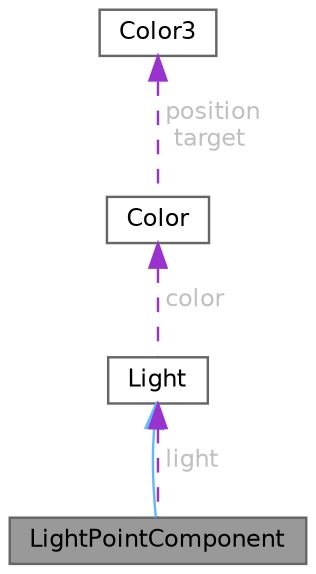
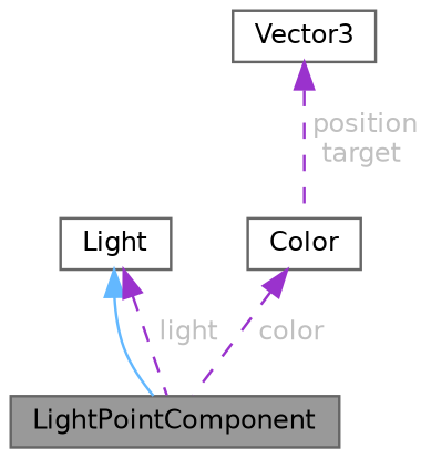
  digraph {
    node [color=gray40 fillcolor=white fontname=Helvetica fontsize=10 shape=box style=filled]
    edge [color=darkorchid3 dir=back fontname=Helvetica fontsize=10 labelfontname=Helvetica labelfontsize=10 style=dashed fontcolor=grey]
    n1 [fillcolor=grey60 fontcolor=black height=0.2 label=LightPointComponent width=0.4]
    n2 [height=0.2 label=Light width=0.4]
-   n3 [height=0.2 label=Color3 width=0.4]
+   n3 [height=0.2 label=Vector3 width=0.4]
    n4 [height=0.2 label=Color width=0.4]
    n2 -> n1 [color=steelblue1 style=solid fontcolor=""]
    n2 -> n1 [label=" light"]
    n3 -> n4 [label=" position\ntarget"]
-   n4 -> n2 [label=" color"]
+   n4 -> n1 [label=" color"]
  }
